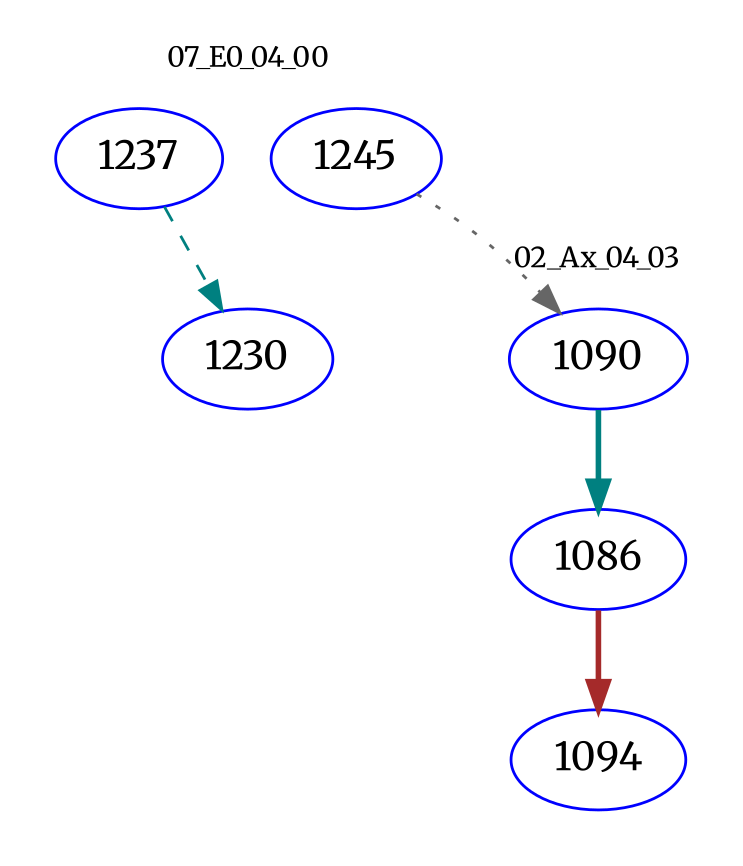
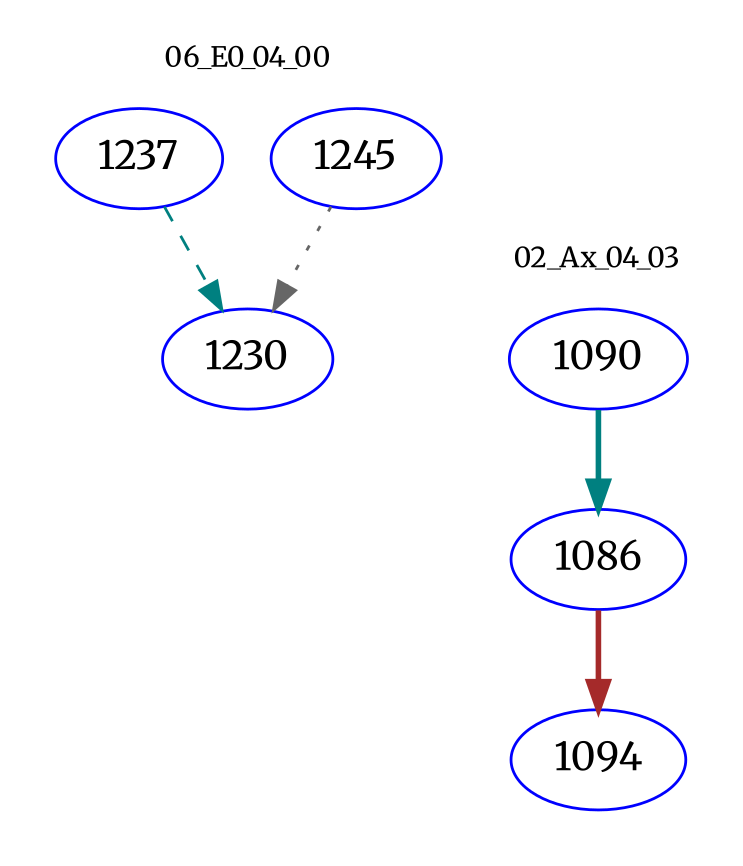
  digraph {
    fontname=Merriweather
    node [color=blue fontname=Merriweather]
    edge [color=teal fontname=Merriweather style=bold]
    n1 [label=1090]
    n2 [label=1086]
    n3 [label=1094]
    n4 [label=1245]
    n5 [label=1230]
    n6 [label=1237]
    subgraph cluster_1 {
      color=white
      fontsize=10
      label="02_Ax_04_03"
      n1
      n2
      n3
    }
    subgraph cluster_2 {
      color=white
      fontsize=10
-     label="07_E0_04_00"
+     label="06_E0_04_00"
      n4
      n5
      n6
    }
    n1 -> n2
    n2 -> n3 [color=brown]
-   n4 -> n1 [color=gray40 style=dotted]
+   n4 -> n5 [color=gray40 style=dotted]
    n6 -> n5 [style=dashed]
  }
